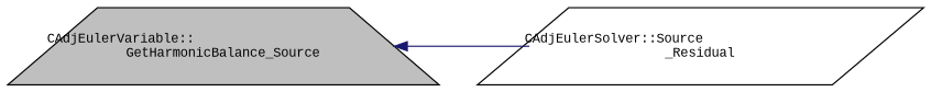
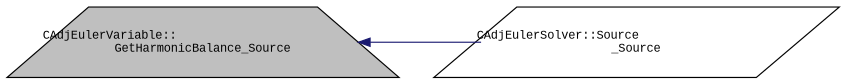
  digraph {
    rankdir=LR
    fontname="Liberation Mono"
    node [color=black fontname="Liberation Mono" fontsize=10 style=filled]
    n1 [fillcolor=grey75 fontcolor=black height=0.2 label="CAdjEulerVariable::\lGetHarmonicBalance_Source" shape=trapezium width=0.4]
-   n2 [fillcolor=white height=0.2 label="CAdjEulerSolver::Source\l_Residual" shape=parallelogram width=0.4]
+   n2 [fillcolor=white height=0.2 label="CAdjEulerSolver::Source\l_Source" shape=parallelogram width=0.4]
    n1 -> n2 [color=midnightblue dir=back fontname="Liberation Mono" fontsize=10 labelfontname=Helvetica labelfontsize=10 style=solid]
  }
